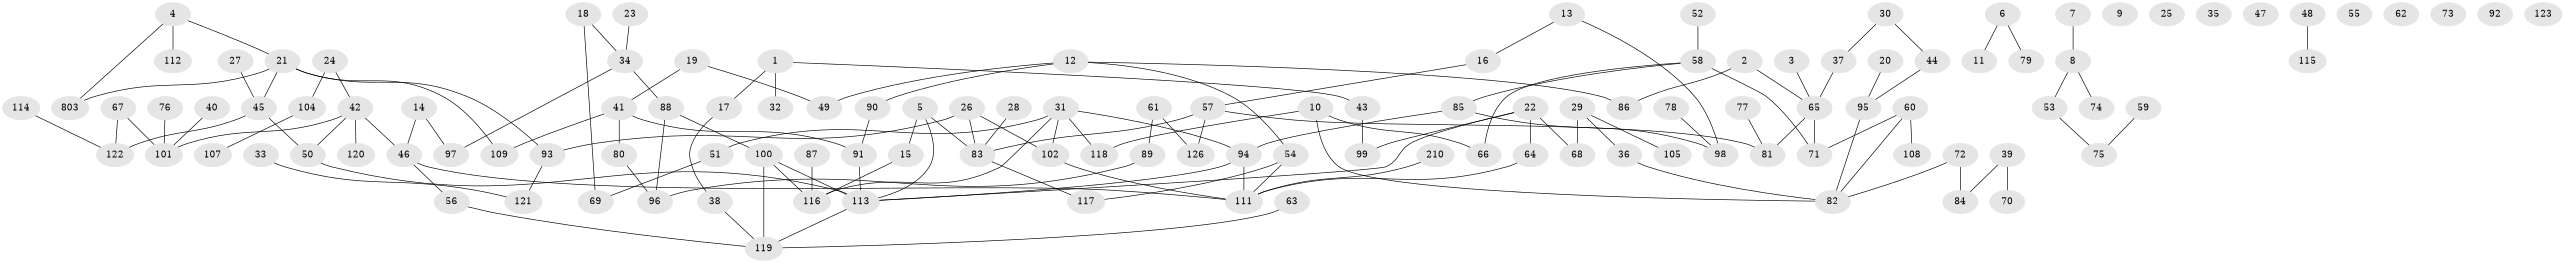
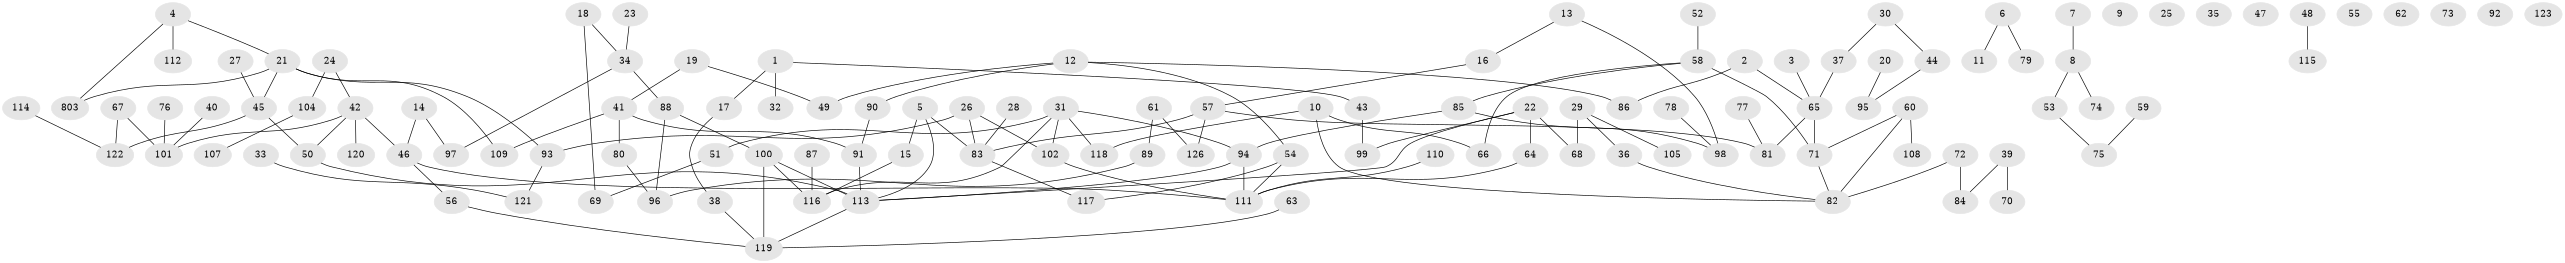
  graph {
    node [color=gray90 style=filled]
    1
    17
    32
    43
    38
    99
    2
    65
    86
    81
    71
    3
    4
    21
    n15 [label=803]
    112
    45
    93
    109
    5
    15
    83
    113
    116
    117
    119
    6
    11
    79
    7
    8
    53
    74
    75
    9
    10
    66
    82
    118
    12
    49
    54
    90
    111
    91
    13
    16
    98
    57
    14
    46
    97
    56
    n54 [label=126]
    18
    34
    69
    88
    19
    41
    80
    20
    95
    50
    122
    121
    22
    64
    68
    23
    24
    42
    104
    101
    120
    107
    25
    26
    102
    27
    28
    29
    36
    105
    30
    37
    44
    31
    51
    94
    33
    96
    100
    35
    39
    70
    84
    40
    47
    48
    115
    52
    58
    85
    55
    59
    60
    108
    61
    89
    62
    63
    67
    72
    73
    76
    77
    78
    87
    92
-   110 [label=210]
+   110
    114
    123
    1 -- 17
    1 -- 32
    1 -- 43
    17 -- 38
    43 -- 99
    38 -- 119
    2 -- 65
    2 -- 86
    65 -- 81
    65 -- 71
-   95 -- 82
+   71 -- 82
    3 -- 65
    4 -- 21
    4 -- n15
    4 -- 112
    21 -- n15
    21 -- 45
    21 -- 93
    21 -- 109
    45 -- 50
    45 -- 122
    93 -- 121
    5 -- 15
    5 -- 83
    5 -- 113
    15 -- 116
    83 -- 117
    113 -- 119
    6 -- 11
    6 -- 79
    7 -- 8
    8 -- 53
    8 -- 74
    53 -- 75
    10 -- 66
    10 -- 82
    10 -- 118
    12 -- 86
    12 -- 49
    12 -- 54
    12 -- 90
    54 -- 117
    54 -- 111
    90 -- 91
    91 -- 113
    13 -- 16
    13 -- 98
    16 -- 57
    57 -- 81
    57 -- 83
    57 -- n54
    14 -- 46
    14 -- 97
    46 -- 111
    46 -- 56
    56 -- 119
    18 -- 34
    18 -- 69
    34 -- 97
    34 -- 88
    88 -- 96
    88 -- 100
    19 -- 49
    19 -- 41
    41 -- 109
    41 -- 91
    41 -- 80
    80 -- 96
    20 -- 95
    50 -- 113
    22 -- 99
    22 -- 113
    22 -- 64
    22 -- 68
    64 -- 111
    23 -- 34
    24 -- 42
    24 -- 104
    42 -- 46
    42 -- 50
    42 -- 101
    42 -- 120
    104 -- 107
    26 -- 93
    26 -- 83
    26 -- 102
    102 -- 111
    27 -- 45
    28 -- 83
    29 -- 68
    29 -- 36
    29 -- 105
    36 -- 82
    30 -- 37
    30 -- 44
    37 -- 65
    44 -- 95
    31 -- 116
    31 -- 118
    31 -- 102
    31 -- 51
    31 -- 94
    51 -- 69
    94 -- 113
    94 -- 111
    33 -- 121
    100 -- 113
    100 -- 116
    100 -- 119
    39 -- 70
    39 -- 84
    40 -- 101
    48 -- 115
    52 -- 58
    58 -- 71
    58 -- 66
    58 -- 85
    85 -- 98
    85 -- 94
    59 -- 75
    60 -- 71
    60 -- 82
    60 -- 108
    61 -- n54
    61 -- 89
    89 -- 96
    63 -- 119
    67 -- 122
    67 -- 101
    72 -- 82
    72 -- 84
    76 -- 101
    77 -- 81
    78 -- 98
    87 -- 116
    110 -- 111
    114 -- 122
  }
